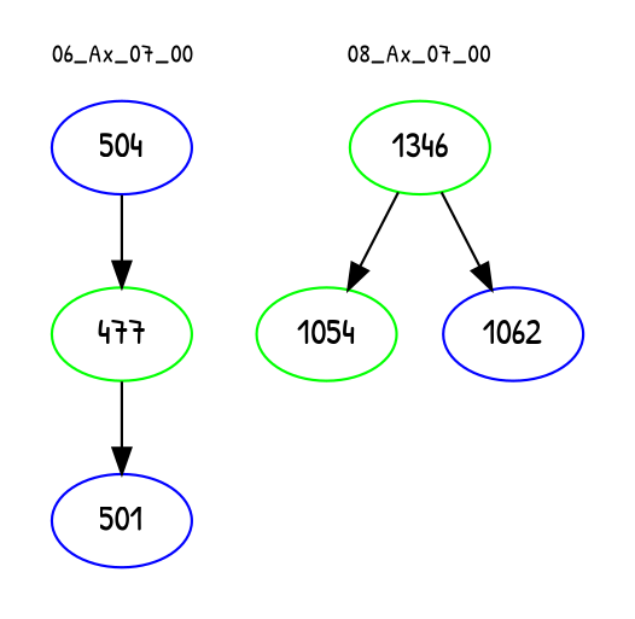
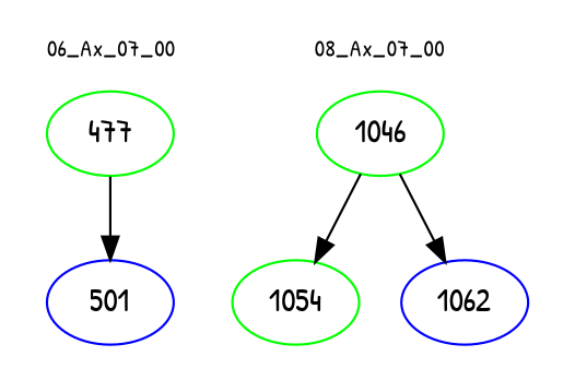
  digraph {
    fontname="Patrick Hand"
    node [color=blue fontname="Patrick Hand"]
    edge [color=black fontname="Patrick Hand"]
-   n1 [label=504]
    n2 [color=green label=477]
    n3 [label=501]
    n4 [color=green label=1054]
-   n5 [color=green label=1346]
+   n5 [color=green label=1046]
    n6 [label=1062]
    subgraph cluster_1 {
      color=white
      fontsize=10
      label="06_Ax_07_00"
-     n1
      n2
      n3
    }
    subgraph cluster_2 {
      color=white
      fontsize=10
      label="08_Ax_07_00"
      n4
      n5
      n6
    }
-   n1 -> n2
    n2 -> n3
    n5 -> n4
    n5 -> n6
  }
